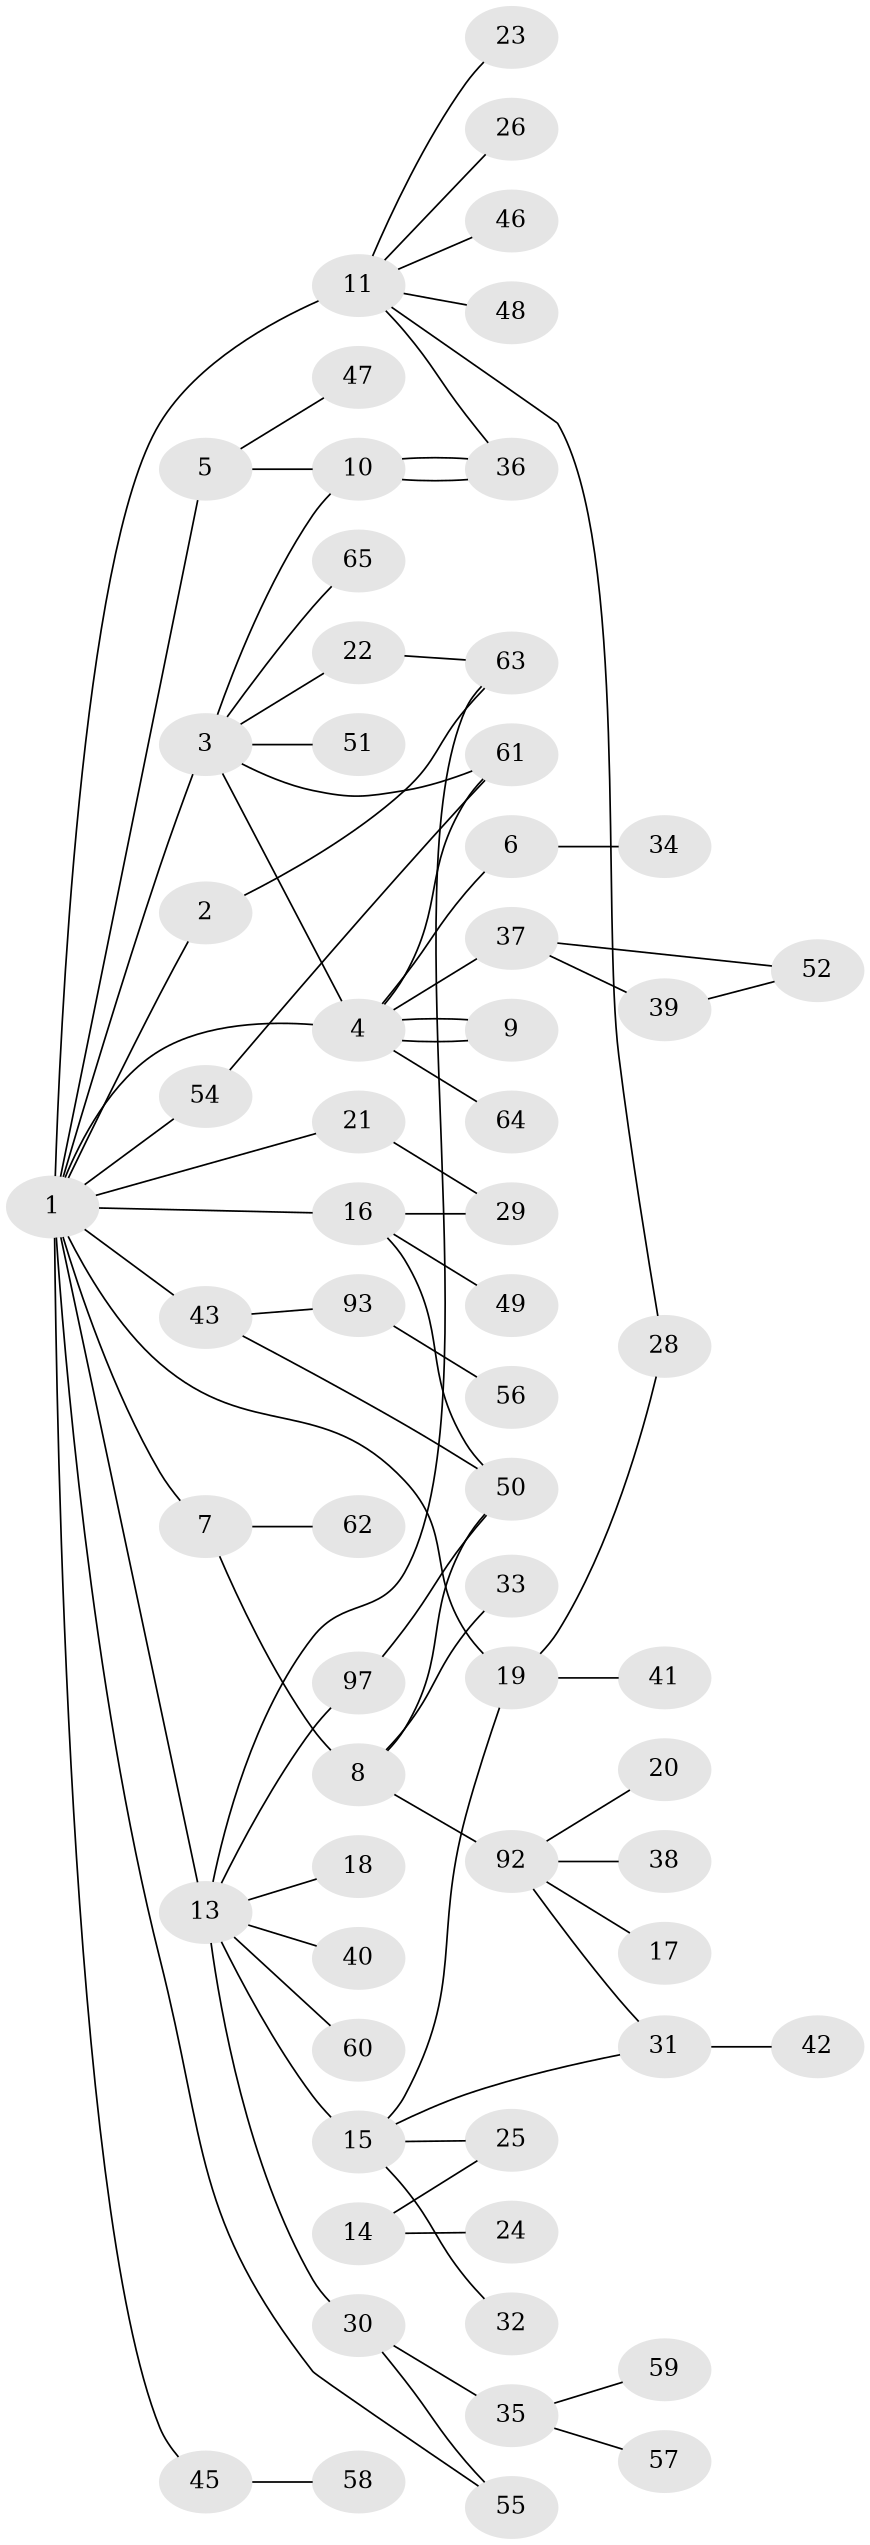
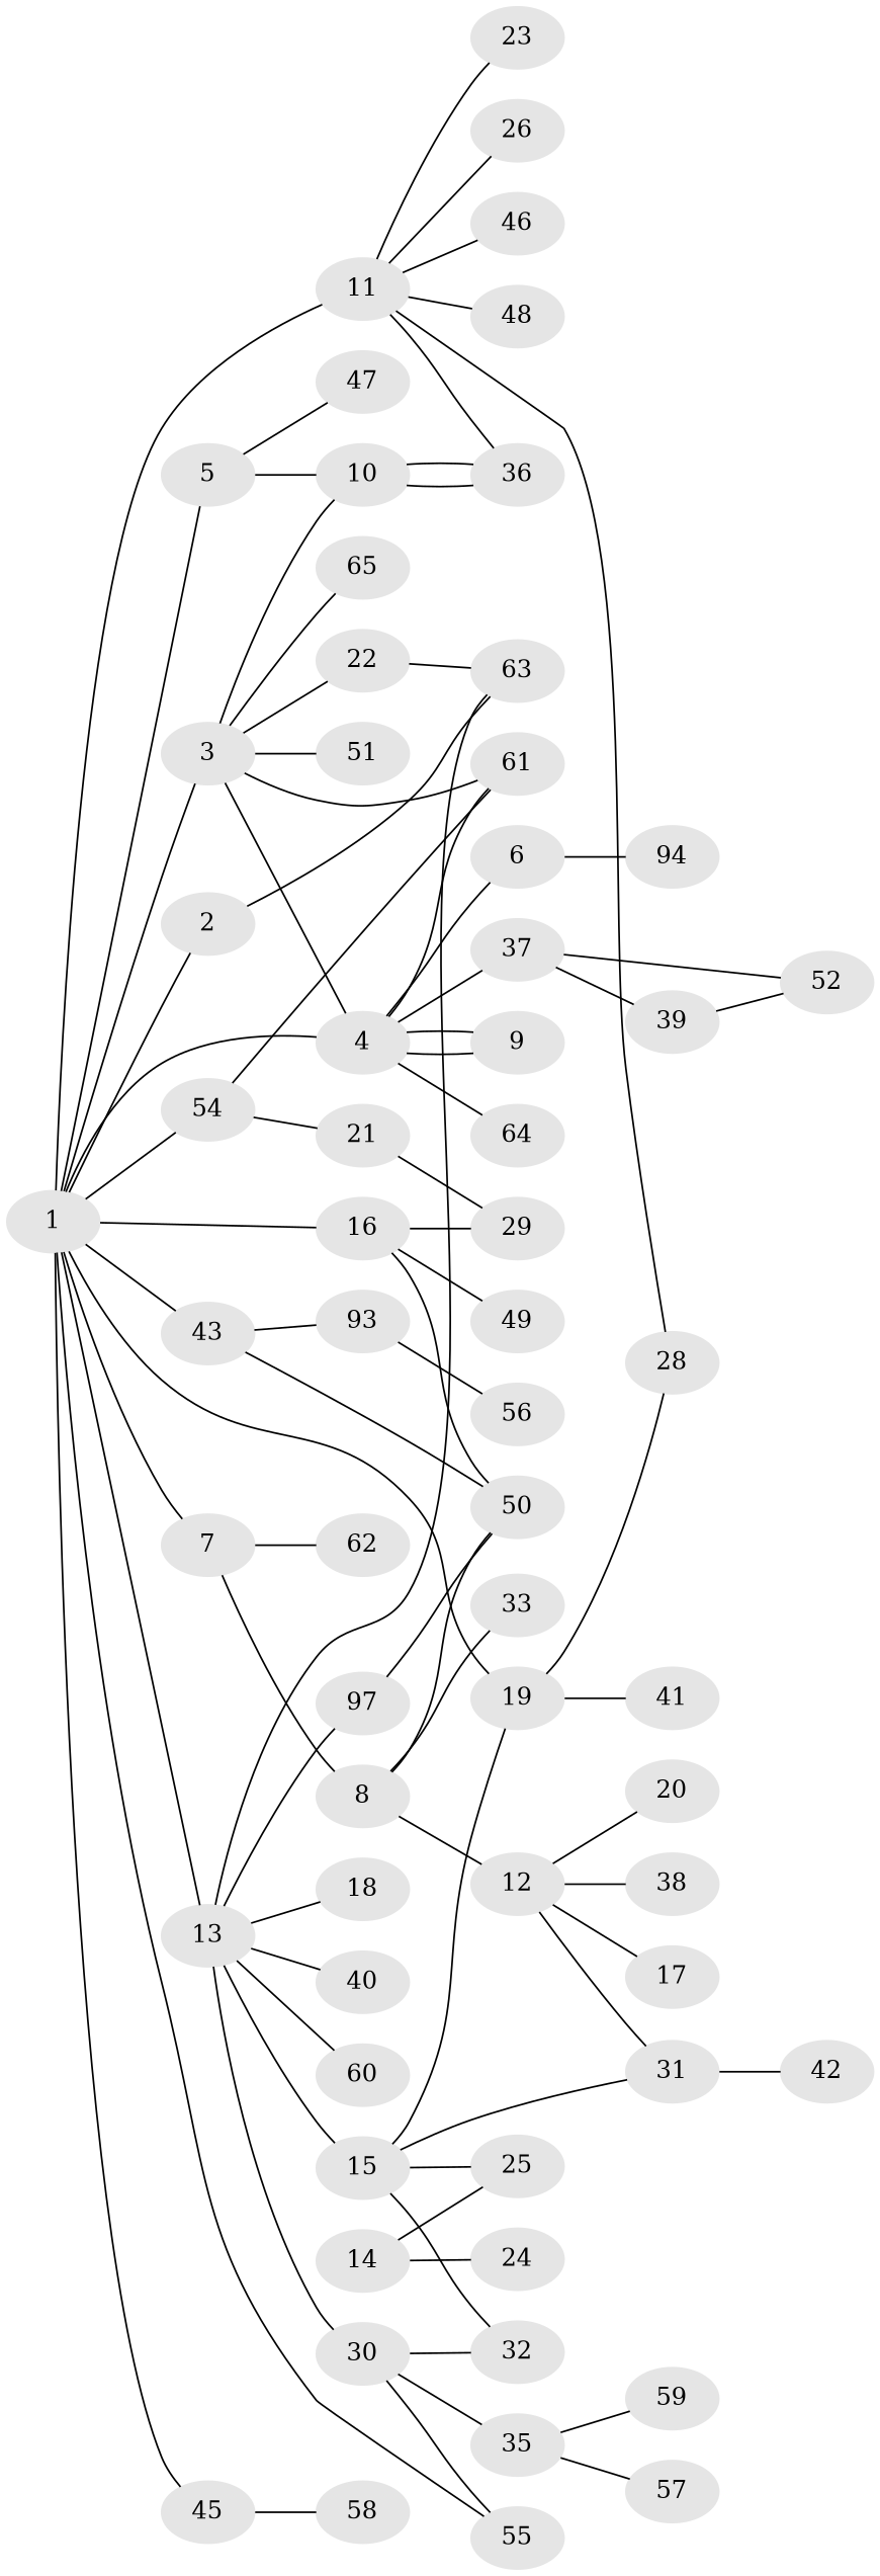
  graph {
    rankdir=LR
    node [color=gray90 style=filled]
    1
    2
    3
    4
    5
    7
    11
    13
    16
    19
    21
    43
    45
    54
    55
    63
    10
    22
    51
    61
    65
    6
    9
    37
    64
    47
    8
    62
    36
    23
    26
    28
    46
    48
    15
    18
    n37 [label=97]
    30
    40
    60
    50
    29
    49
    41
    n45 [label=93]
    58
-   34
+   34 [label=94]
    39
    52
-   12 [label=92]
+   12
    33
    14
    24
    25
    17
    20
    31
    38
    42
    32
    35
    57
    59
    56
    1 -- 2
    1 -- 3
    1 -- 4
    1 -- 5
    1 -- 7
    1 -- 11
    1 -- 13
    1 -- 16
    1 -- 19
-   1 -- 21
+   54 -- 21
    1 -- 43
    1 -- 45
    1 -- 54
    1 -- 55
    2 -- 63
    3 -- 4
    3 -- 10
    3 -- 22
    3 -- 51
    3 -- 61
    3 -- 65
    4 -- 61
    4 -- 6
    4 -- 9
    4 -- 9
    4 -- 37
    4 -- 64
    5 -- 10
    5 -- 47
    7 -- 8
    7 -- 62
    11 -- 36
    11 -- 23
    11 -- 26
    11 -- 28
    11 -- 46
    11 -- 48
    13 -- 63
    13 -- 15
    13 -- 18
    13 -- n37
    13 -- 30
    13 -- 40
    13 -- 60
    16 -- 50
    16 -- 29
    16 -- 49
    19 -- 28
    19 -- 41
    21 -- 29
    43 -- 50
    43 -- n45
    45 -- 58
    54 -- 61
    10 -- 36
    10 -- 36
    22 -- 63
    6 -- 34
    37 -- 39
    37 -- 52
    8 -- 50
    8 -- 12
    8 -- 33
    15 -- 19
    15 -- 25
    15 -- 31
    15 -- 32
    n37 -- 50
    30 -- 55
+   30 -- 32
    30 -- 35
    n45 -- 56
    39 -- 52
    12 -- 17
    12 -- 20
    12 -- 31
    12 -- 38
    14 -- 24
    14 -- 25
    31 -- 42
    35 -- 57
    35 -- 59
  }
